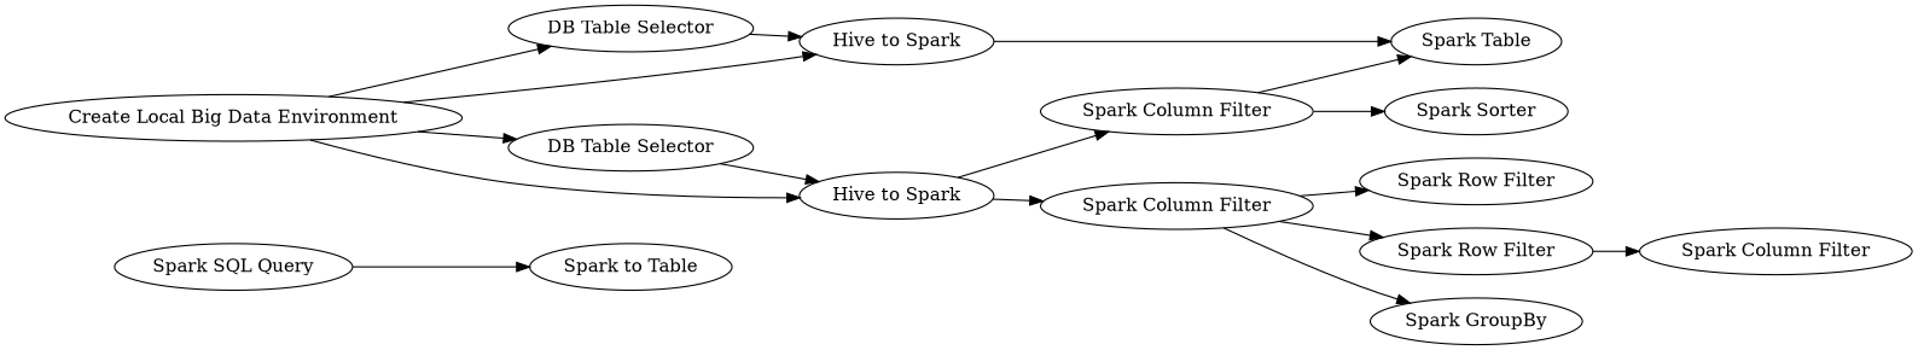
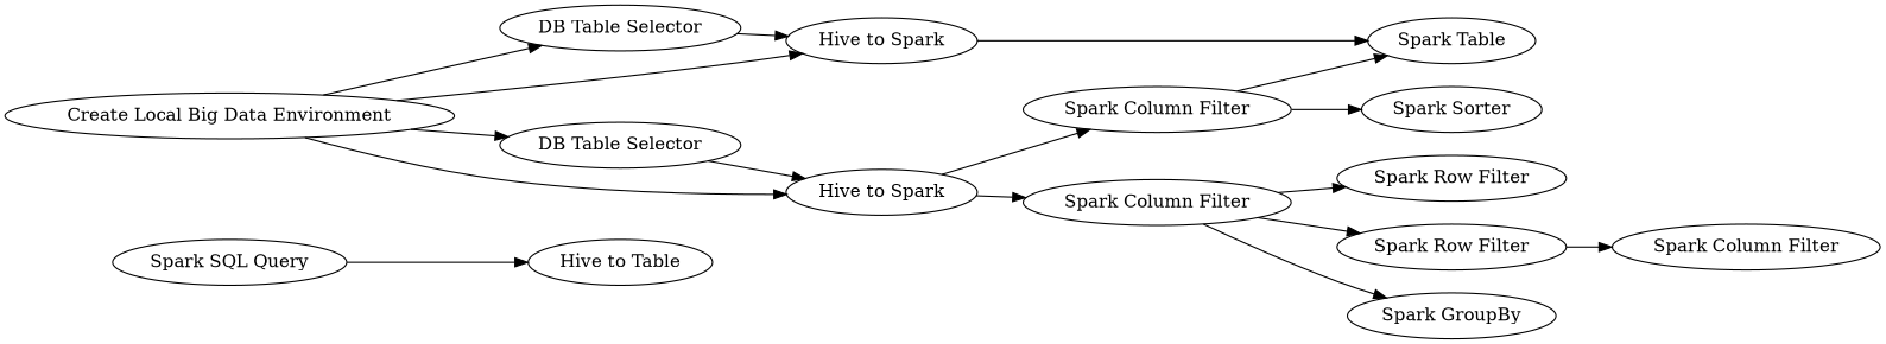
  digraph {
    rankdir=LR
-   n1 [label="Spark to Table"]
+   n1 [label="Hive to Table"]
    n2 [label="Create Local Big Data Environment"]
    n3 [label="DB Table Selector"]
    n4 [label="DB Table Selector"]
    n5 [label="Hive to Spark"]
    n6 [label="Hive to Spark"]
    n7 [label="Spark Table"]
    n8 [label="Spark Column Filter"]
    n9 [label="Spark Column Filter"]
    n10 [label="Spark Sorter"]
    n11 [label="Spark SQL Query"]
    n12 [label="Spark Row Filter"]
    n13 [label="Spark Row Filter"]
    n14 [label="Spark GroupBy"]
    n15 [label="Spark Column Filter"]
    n2 -> n3
    n2 -> n4
    n2 -> n5
    n2 -> n6
    n3 -> n5
    n4 -> n6
    n5 -> n7
    n6 -> n8
    n6 -> n9
    n8 -> n7
    n8 -> n10
    n9 -> n12
    n9 -> n13
    n9 -> n14
    n11 -> n1
    n13 -> n15
  }
